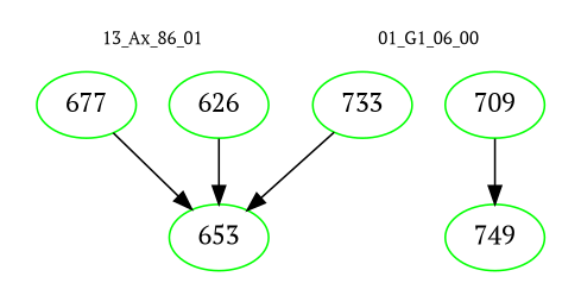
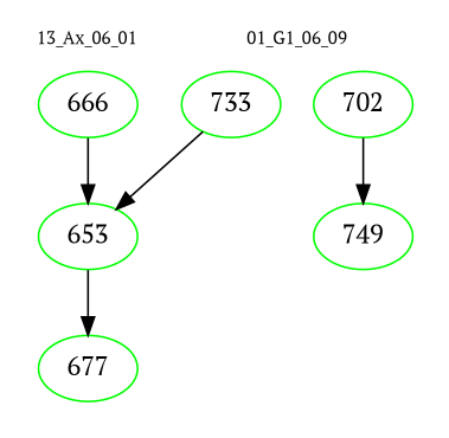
  digraph {
    fontname="PT Serif"
    node [color=green fontname="PT Serif"]
    edge [color=black fontname="PT Serif"]
-   n1 [label=626]
+   n1 [label=666]
    n2 [label=653]
    n3 [label=677]
    n4 [label=733]
-   n5 [label=709]
+   n5 [label=702]
    n6 [label=749]
    subgraph cluster_1 {
      color=white
      fontsize=10
-     label="13_Ax_86_01"
+     label="13_Ax_06_01"
      n1
      n2
      n3
    }
    subgraph cluster_2 {
      color=white
      fontsize=10
-     label="01_G1_06_00"
+     label="01_G1_06_09"
      n4
      n5
      n6
    }
    n1 -> n2
-   n3 -> n2
+   n2 -> n3
    n4 -> n2
    n5 -> n6
  }
